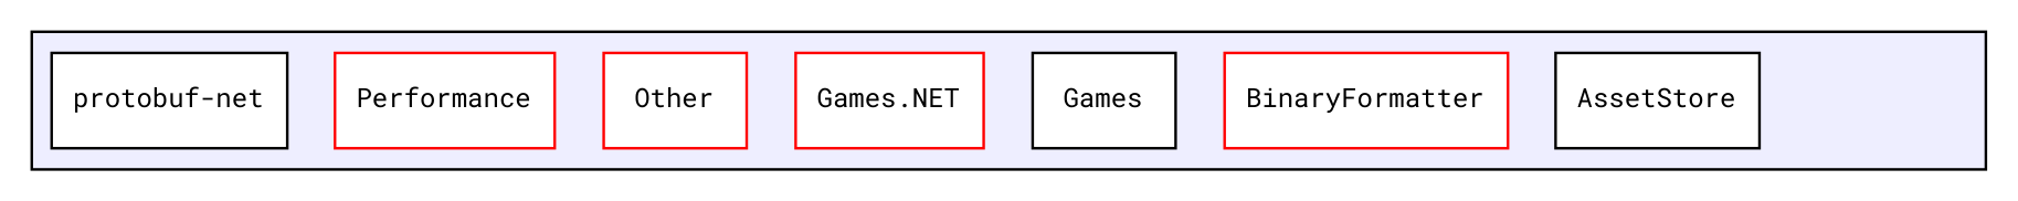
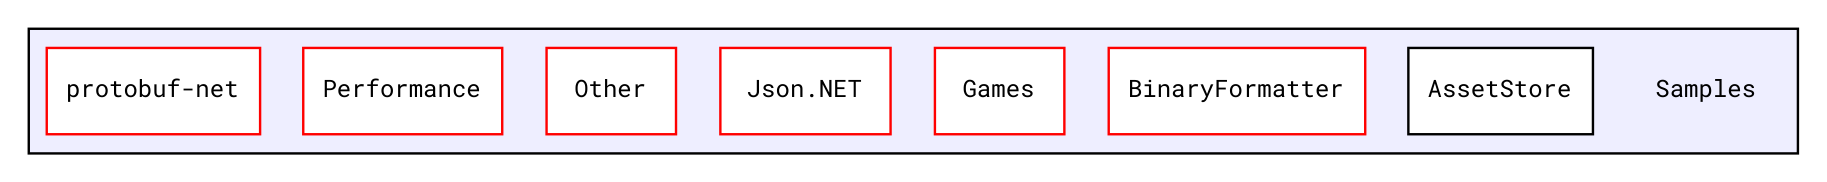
  digraph {
    compound=true
    fontname="Roboto Mono"
    node [fontname="Roboto Mono" fontsize=10 shape=box color=red fillcolor=white style=filled]
+   n1 [label=Samples shape=plaintext color="" fillcolor="" style=""]
    n2 [color=black label=AssetStore]
    n3 [label=BinaryFormatter]
-   n4 [color=black label=Games]
-   n5 [label="Games.NET"]
+   n4 [label=Games]
+   n5 [label="Json.NET"]
    n6 [label=Other]
    n7 [label=Performance]
-   n8 [color=black label="protobuf-net"]
+   n8 [label="protobuf-net"]
    subgraph cluster_1 {
      bgcolor="#eeeeff"
      pencolor=black
+     n1
      n2
      n3
      n4
      n5
      n6
      n7
      n8
    }
  }
